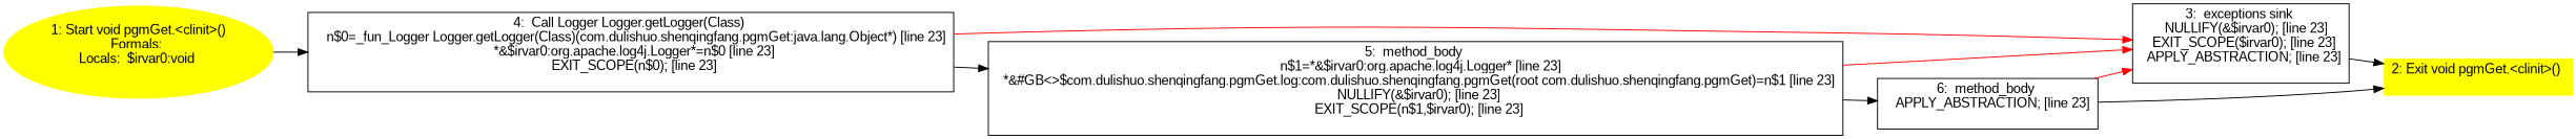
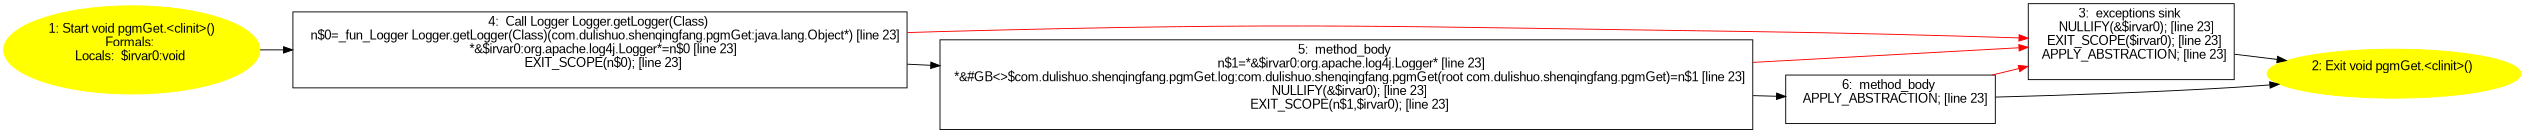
  digraph {
    rankdir=LR
    fontname="Liberation Sans"
    node [fontname="Liberation Sans" shape=box]
    edge [fontname="Liberation Sans"]
    n1 [color=yellow label="1: Start void pgmGet.<clinit>()\nFormals: \nLocals:  $irvar0:void \n  " style=filled shape=""]
    n2 [label="4:  Call Logger Logger.getLogger(Class) \n   n$0=_fun_Logger Logger.getLogger(Class)(com.dulishuo.shenqingfang.pgmGet:java.lang.Object*) [line 23]\n  *&$irvar0:org.apache.log4j.Logger*=n$0 [line 23]\n  EXIT_SCOPE(n$0); [line 23]\n "]
    n3 [label="3:  exceptions sink \n   NULLIFY(&$irvar0); [line 23]\n  EXIT_SCOPE($irvar0); [line 23]\n  APPLY_ABSTRACTION; [line 23]\n "]
    n4 [label="5:  method_body \n   n$1=*&$irvar0:org.apache.log4j.Logger* [line 23]\n  *&#GB<>$com.dulishuo.shenqingfang.pgmGet.log:com.dulishuo.shenqingfang.pgmGet(root com.dulishuo.shenqingfang.pgmGet)=n$1 [line 23]\n  NULLIFY(&$irvar0); [line 23]\n  EXIT_SCOPE(n$1,$irvar0); [line 23]\n "]
-   n5 [color=yellow label="2: Exit void pgmGet.<clinit>() \n  " style=filled]
+   n5 [color=yellow label="2: Exit void pgmGet.<clinit>() \n  " style=filled shape=""]
    n6 [label="6:  method_body \n   APPLY_ABSTRACTION; [line 23]\n "]
    n1 -> n2
    n2 -> n3 [color=red]
    n2 -> n4
    n3 -> n5
    n4 -> n3 [color=red]
    n4 -> n6
    n6 -> n3 [color=red]
    n6 -> n5
  }
